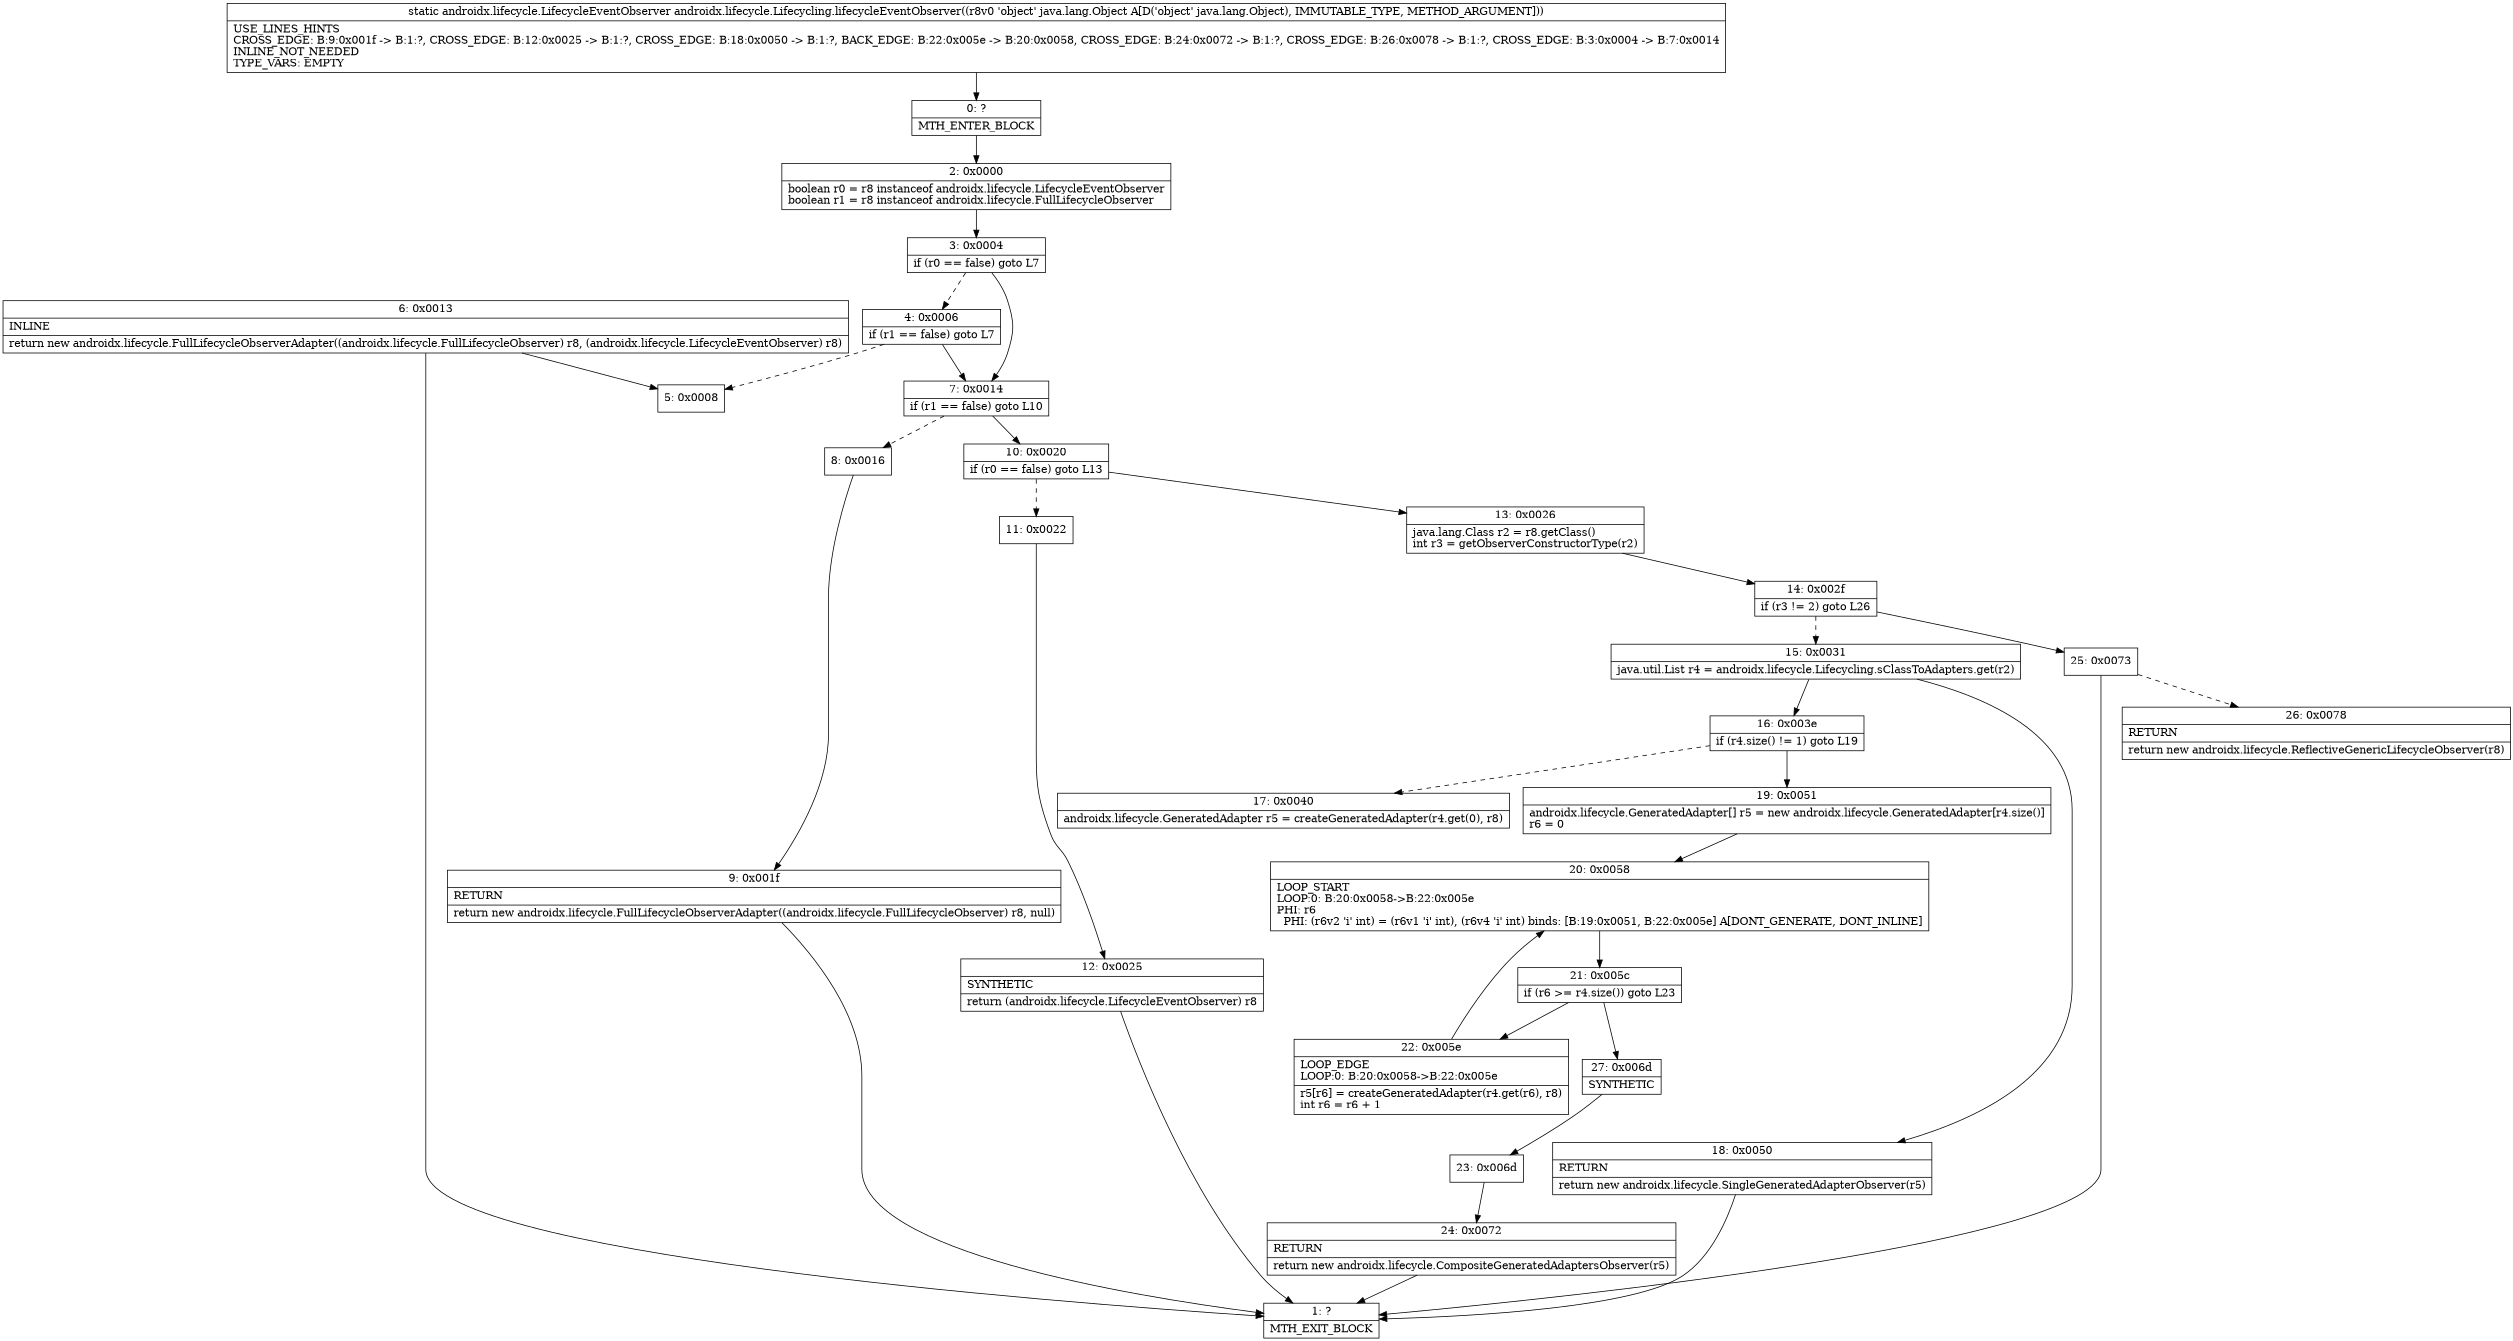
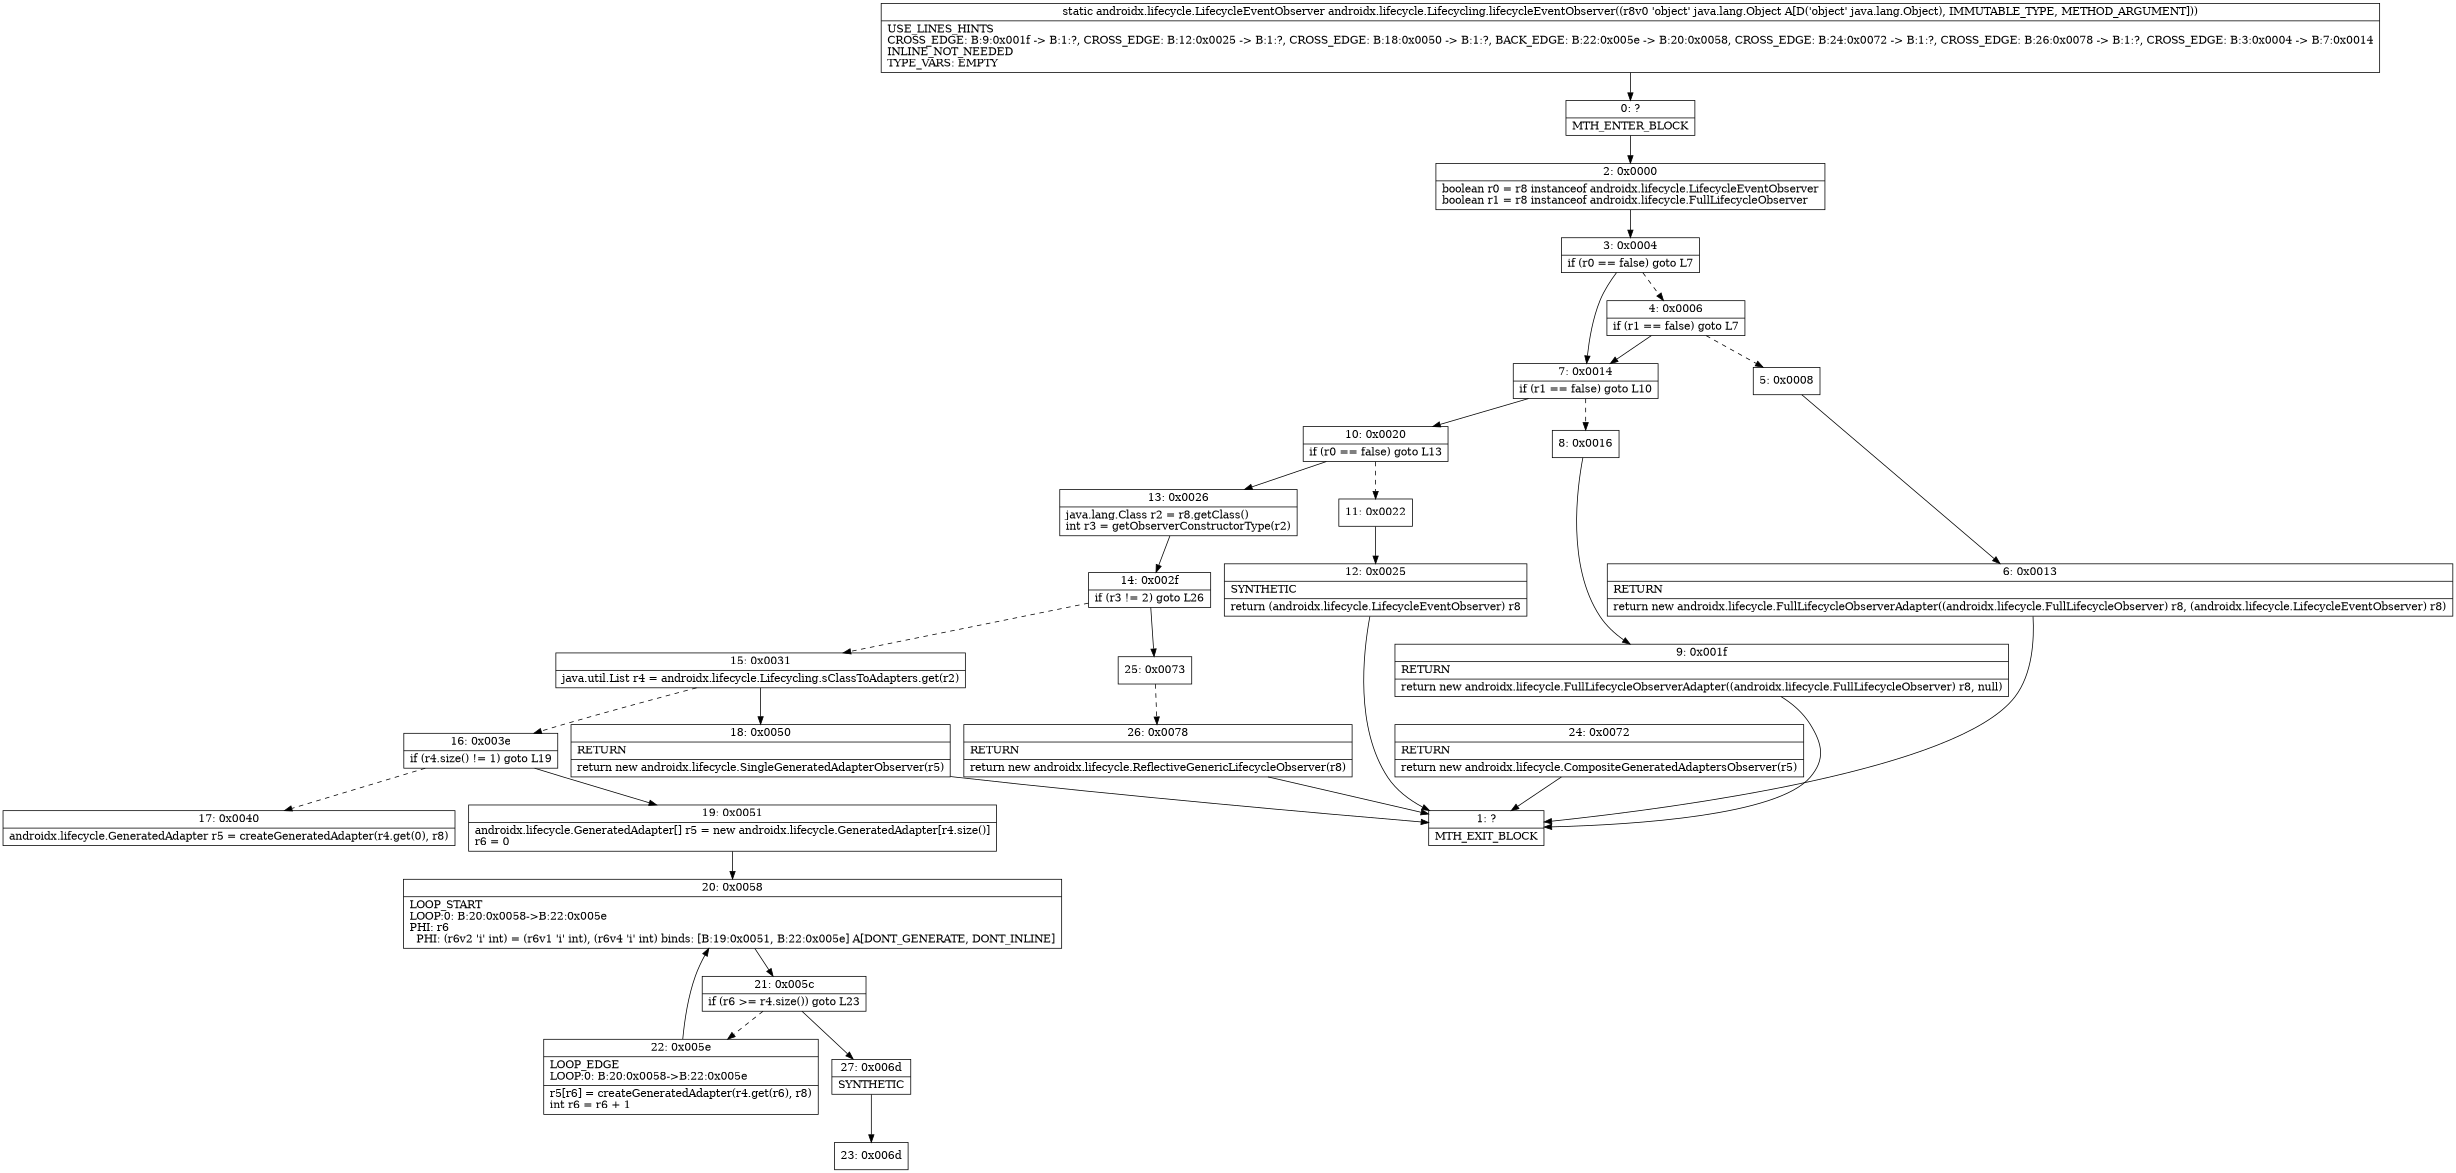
  digraph {
    node [shape=record]
    n1 [label="{0\:\ ?|MTH_ENTER_BLOCK\l}"]
    n2 [label="{2\:\ 0x0000|boolean r0 = r8 instanceof androidx.lifecycle.LifecycleEventObserver\lboolean r1 = r8 instanceof androidx.lifecycle.FullLifecycleObserver\l}"]
    n3 [label="{3\:\ 0x0004|if (r0 == false) goto L7\l}"]
    n4 [label="{4\:\ 0x0006|if (r1 == false) goto L7\l}"]
    n5 [label="{7\:\ 0x0014|if (r1 == false) goto L10\l}"]
    n6 [label="{5\:\ 0x0008}"]
    n7 [label="{8\:\ 0x0016}"]
    n8 [label="{10\:\ 0x0020|if (r0 == false) goto L13\l}"]
-   n9 [label="{6\:\ 0x0013|INLINE\l|return new androidx.lifecycle.FullLifecycleObserverAdapter((androidx.lifecycle.FullLifecycleObserver) r8, (androidx.lifecycle.LifecycleEventObserver) r8)\l}"]
+   n9 [label="{6\:\ 0x0013|RETURN\l|return new androidx.lifecycle.FullLifecycleObserverAdapter((androidx.lifecycle.FullLifecycleObserver) r8, (androidx.lifecycle.LifecycleEventObserver) r8)\l}"]
    n10 [label="{1\:\ ?|MTH_EXIT_BLOCK\l}"]
    n11 [label="{9\:\ 0x001f|RETURN\l|return new androidx.lifecycle.FullLifecycleObserverAdapter((androidx.lifecycle.FullLifecycleObserver) r8, null)\l}"]
    n12 [label="{11\:\ 0x0022}"]
    n13 [label="{13\:\ 0x0026|java.lang.Class r2 = r8.getClass()\lint r3 = getObserverConstructorType(r2)\l}"]
    n14 [label="{12\:\ 0x0025|SYNTHETIC\l|return (androidx.lifecycle.LifecycleEventObserver) r8\l}"]
    n15 [label="{14\:\ 0x002f|if (r3 != 2) goto L26\l}"]
    n16 [label="{15\:\ 0x0031|java.util.List r4 = androidx.lifecycle.Lifecycling.sClassToAdapters.get(r2)\l}"]
    n17 [label="{25\:\ 0x0073}"]
    n18 [label="{16\:\ 0x003e|if (r4.size() != 1) goto L19\l}"]
    n19 [label="{18\:\ 0x0050|RETURN\l|return new androidx.lifecycle.SingleGeneratedAdapterObserver(r5)\l}"]
    n20 [label="{26\:\ 0x0078|RETURN\l|return new androidx.lifecycle.ReflectiveGenericLifecycleObserver(r8)\l}"]
    n21 [label="{17\:\ 0x0040|androidx.lifecycle.GeneratedAdapter r5 = createGeneratedAdapter(r4.get(0), r8)\l}"]
    n22 [label="{19\:\ 0x0051|androidx.lifecycle.GeneratedAdapter[] r5 = new androidx.lifecycle.GeneratedAdapter[r4.size()]\lr6 = 0\l}"]
    n23 [label="{20\:\ 0x0058|LOOP_START\lLOOP:0: B:20:0x0058\-\>B:22:0x005e\lPHI: r6 \l  PHI: (r6v2 'i' int) = (r6v1 'i' int), (r6v4 'i' int) binds: [B:19:0x0051, B:22:0x005e] A[DONT_GENERATE, DONT_INLINE]\l}"]
    n24 [label="{21\:\ 0x005c|if (r6 \>= r4.size()) goto L23\l}"]
    n25 [label="{22\:\ 0x005e|LOOP_EDGE\lLOOP:0: B:20:0x0058\-\>B:22:0x005e\l|r5[r6] = createGeneratedAdapter(r4.get(r6), r8)\lint r6 = r6 + 1\l}"]
    n26 [label="{27\:\ 0x006d|SYNTHETIC\l}"]
    n27 [label="{23\:\ 0x006d}"]
    n28 [label="{24\:\ 0x0072|RETURN\l|return new androidx.lifecycle.CompositeGeneratedAdaptersObserver(r5)\l}"]
    n29 [label="{static androidx.lifecycle.LifecycleEventObserver androidx.lifecycle.Lifecycling.lifecycleEventObserver((r8v0 'object' java.lang.Object A[D('object' java.lang.Object), IMMUTABLE_TYPE, METHOD_ARGUMENT]))  | USE_LINES_HINTS\lCROSS_EDGE: B:9:0x001f \-\> B:1:?, CROSS_EDGE: B:12:0x0025 \-\> B:1:?, CROSS_EDGE: B:18:0x0050 \-\> B:1:?, BACK_EDGE: B:22:0x005e \-\> B:20:0x0058, CROSS_EDGE: B:24:0x0072 \-\> B:1:?, CROSS_EDGE: B:26:0x0078 \-\> B:1:?, CROSS_EDGE: B:3:0x0004 \-\> B:7:0x0014\lINLINE_NOT_NEEDED\lTYPE_VARS: EMPTY\l}"]
    n1 -> n2
    n2 -> n3
    n3 -> n4 [style=dashed]
    n3 -> n5
    n4 -> n5
    n4 -> n6 [style=dashed]
    n5 -> n7 [style=dashed]
    n5 -> n8
-   n9 -> n6
+   n6 -> n9
    n7 -> n11
    n8 -> n12 [style=dashed]
    n8 -> n13
    n9 -> n10
    n11 -> n10
    n12 -> n14
    n13 -> n15
    n14 -> n10
    n15 -> n16 [style=dashed]
    n15 -> n17
-   n16 -> n18
+   n16 -> n18 [style=dashed]
    n16 -> n19
    n17 -> n20 [style=dashed]
    n18 -> n21 [style=dashed]
    n18 -> n22
    n19 -> n10
-   n17 -> n10
+   n20 -> n10
    n22 -> n23
    n23 -> n24
-   n24 -> n25 [style=solid]
+   n24 -> n25 [style=dashed]
    n24 -> n26
    n25 -> n23
    n26 -> n27
-   n27 -> n28
    n28 -> n10
    n29 -> n1
  }
